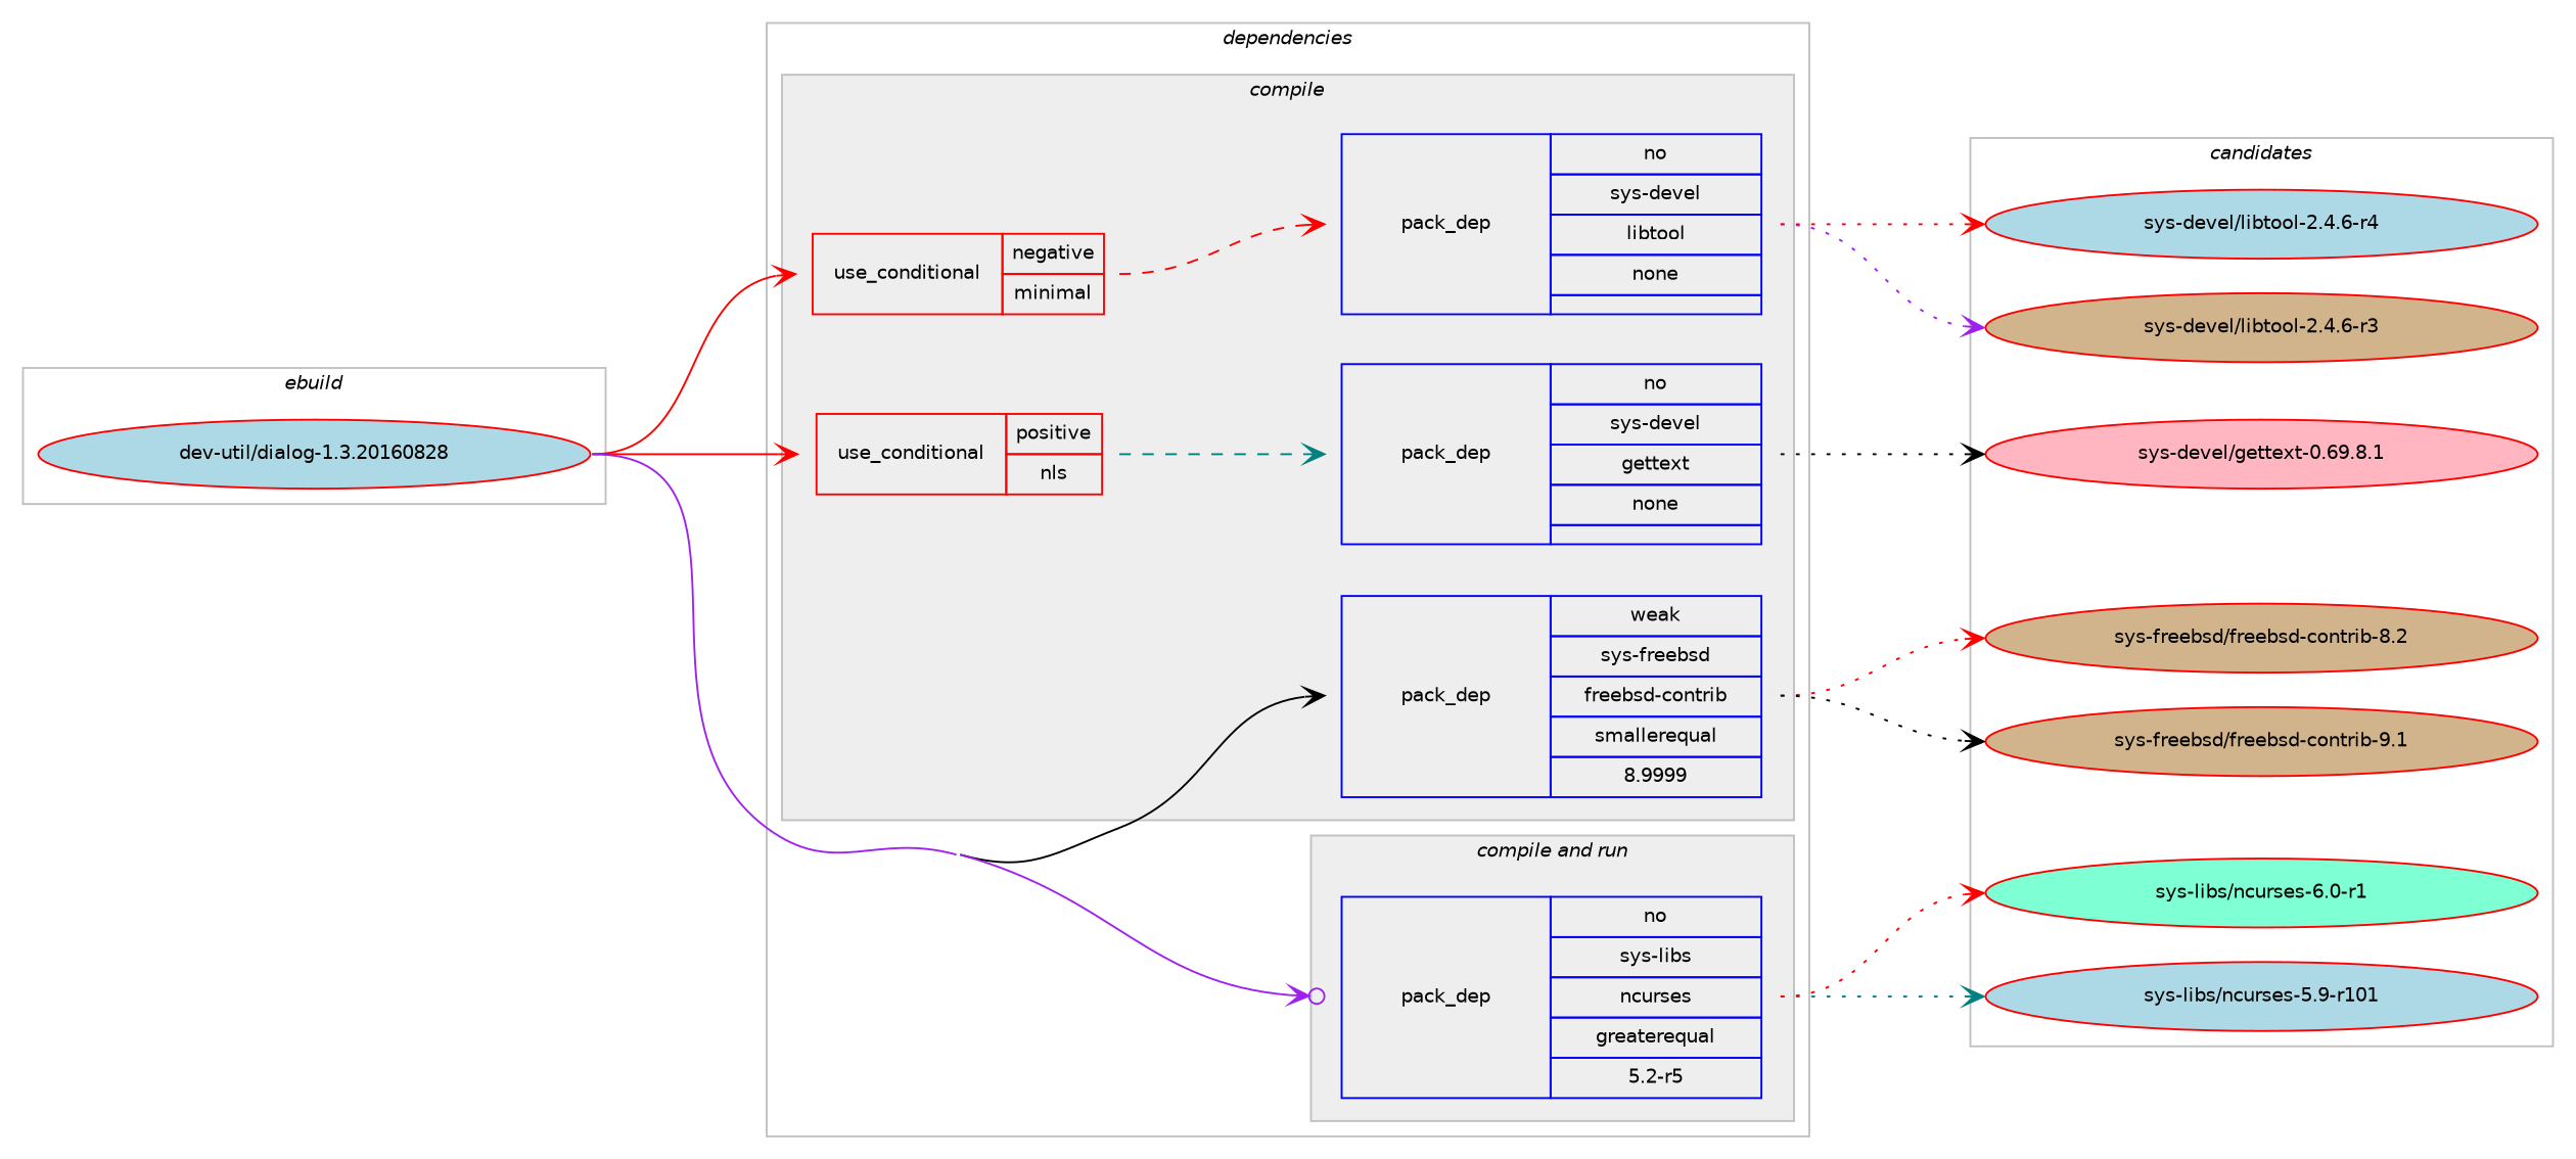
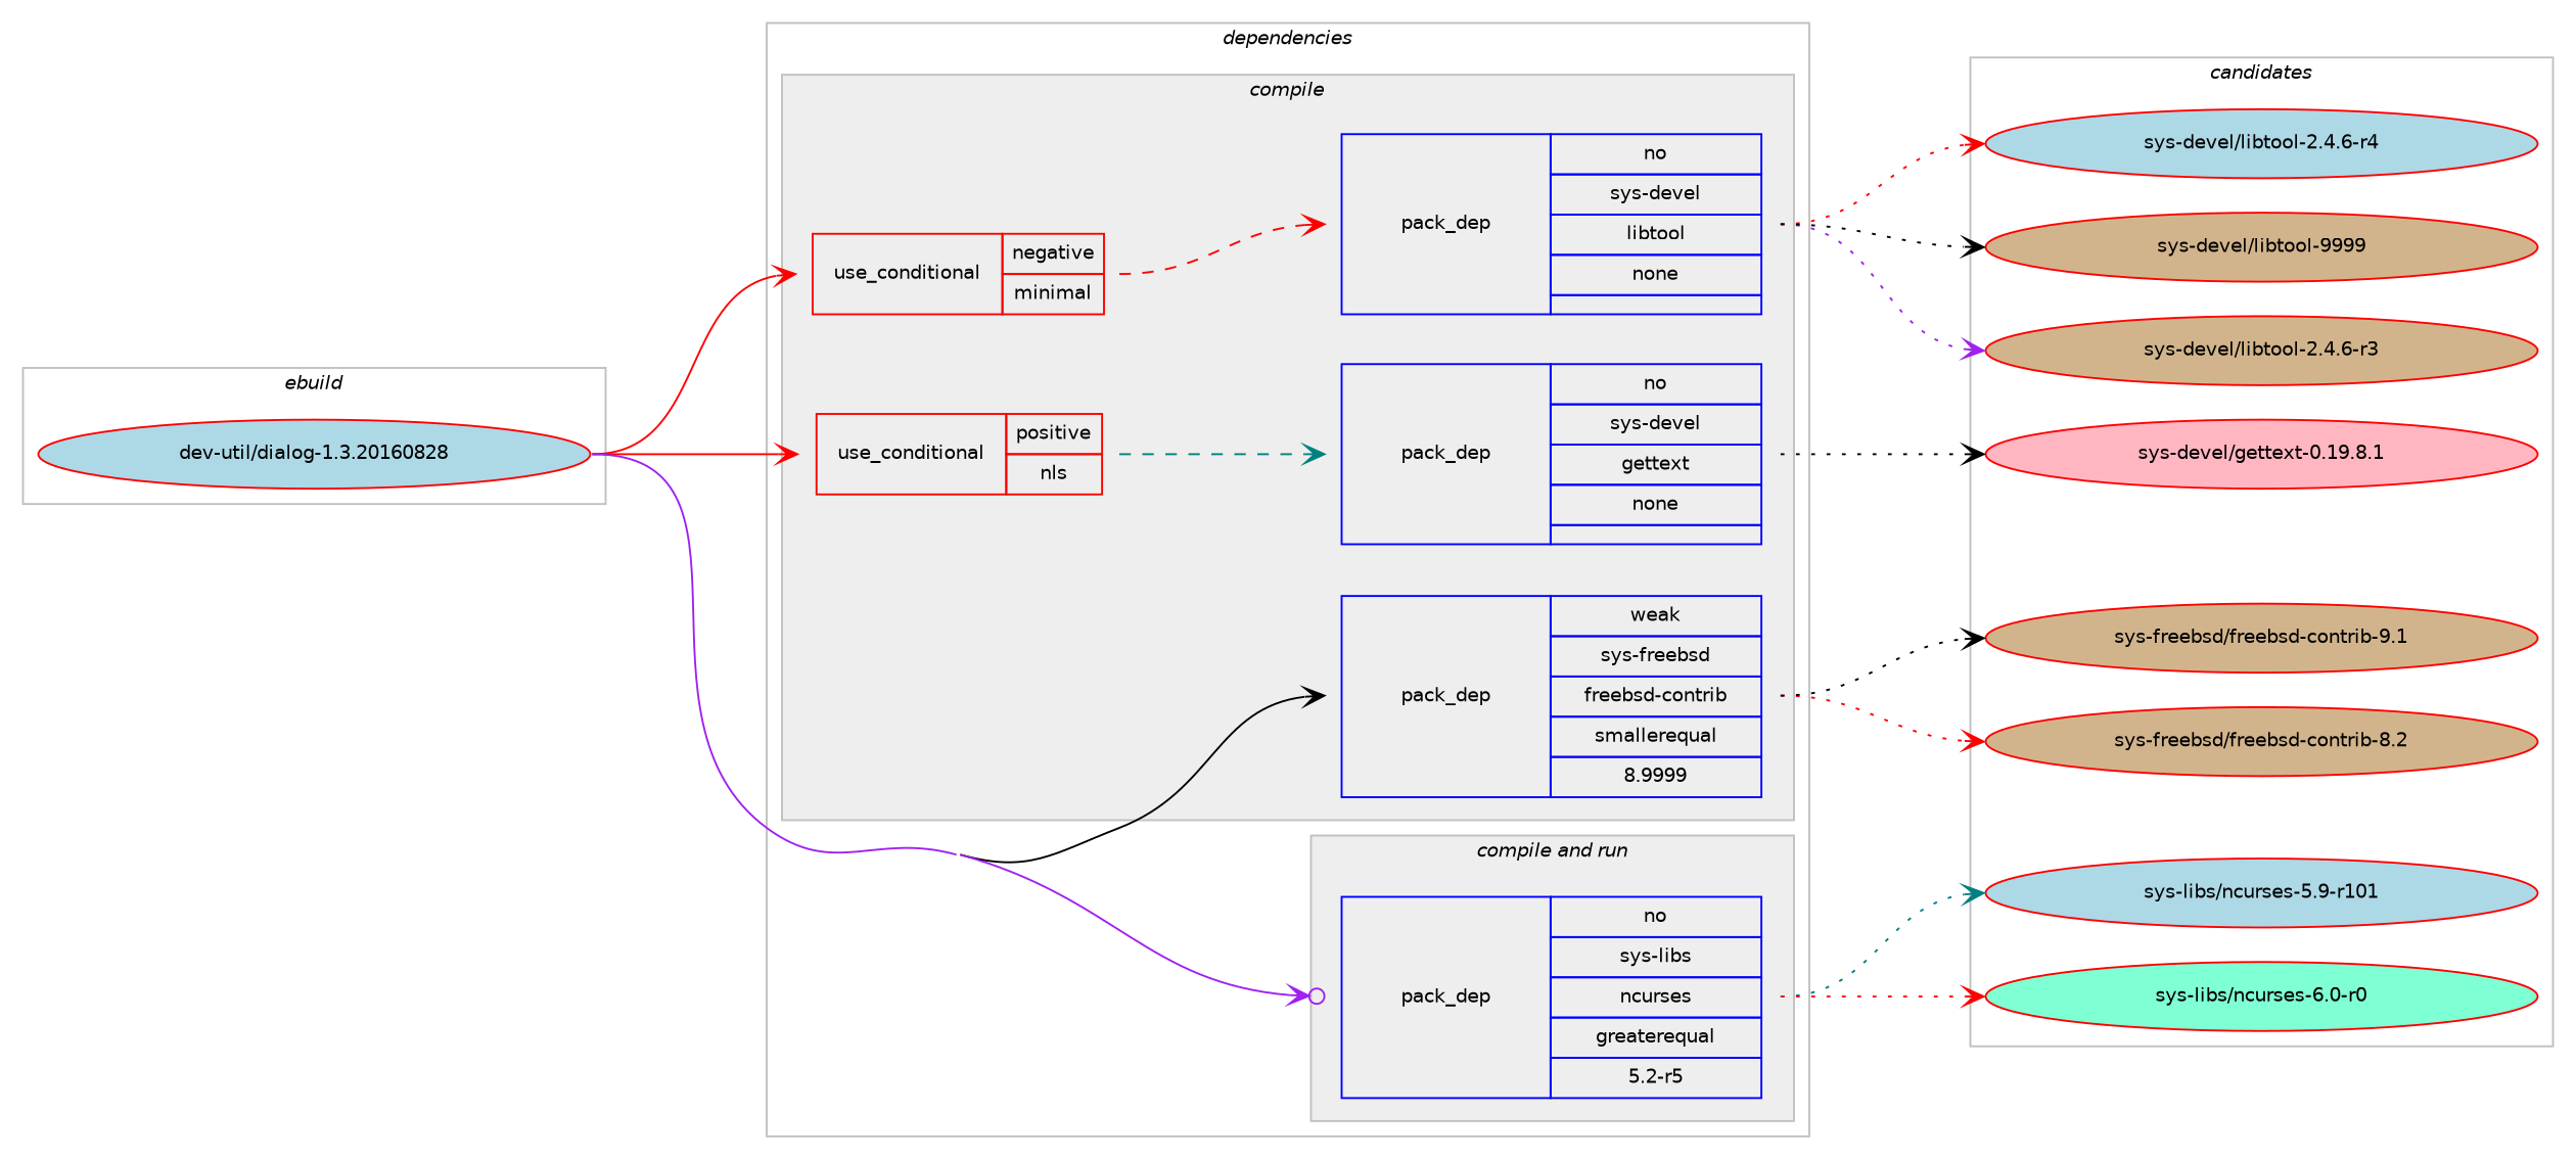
  digraph {
    compound=true
    concentrate=true
    fontname=Helvetica
    fontsize=10
    newrank=true
    rankdir=LR
    ranksep=1.5
    node [color=red fontname=Helvetica fontsize=10 style=filled]
    edge [arrowhead=vee color=red headport=w style=dotted tailport=e weight=100]
    n1 [fillcolor=lightblue label="dev-util/dialog-1.3.20160828" width=4]
    n2 [color=blue label=<<TABLE BORDER="0" CELLBORDER="1" CELLSPACING="0" CELLPADDING="4" WIDTH="220"><TR><TD ROWSPAN="6" CELLPADDING="30">pack_dep</TD></TR><TR><TD WIDTH="110">no</TD></TR><TR><TD>sys-devel</TD></TR><TR><TD>libtool</TD></TR><TR><TD>none</TD></TR><TR><TD></TD></TR></TABLE>> shape=none style=""]
    n3 [label=<<TABLE BORDER="0" CELLBORDER="1" CELLSPACING="0" CELLPADDING="4"><TR><TD ROWSPAN="3" CELLPADDING="10">use_conditional</TD></TR><TR><TD>negative</TD></TR><TR><TD>minimal</TD></TR></TABLE>> shape=none style=""]
    n4 [color=blue label=<<TABLE BORDER="0" CELLBORDER="1" CELLSPACING="0" CELLPADDING="4" WIDTH="220"><TR><TD ROWSPAN="6" CELLPADDING="30">pack_dep</TD></TR><TR><TD WIDTH="110">no</TD></TR><TR><TD>sys-devel</TD></TR><TR><TD>gettext</TD></TR><TR><TD>none</TD></TR><TR><TD></TD></TR></TABLE>> shape=none style=""]
    n5 [label=<<TABLE BORDER="0" CELLBORDER="1" CELLSPACING="0" CELLPADDING="4"><TR><TD ROWSPAN="3" CELLPADDING="10">use_conditional</TD></TR><TR><TD>positive</TD></TR><TR><TD>nls</TD></TR></TABLE>> shape=none style=""]
    n6 [color=blue label=<<TABLE BORDER="0" CELLBORDER="1" CELLSPACING="0" CELLPADDING="4" WIDTH="220"><TR><TD ROWSPAN="6" CELLPADDING="30">pack_dep</TD></TR><TR><TD WIDTH="110">weak</TD></TR><TR><TD>sys-freebsd</TD></TR><TR><TD>freebsd-contrib</TD></TR><TR><TD>smallerequal</TD></TR><TR><TD>8.9999</TD></TR></TABLE>> shape=none style=""]
    n7 [color=blue label=<<TABLE BORDER="0" CELLBORDER="1" CELLSPACING="0" CELLPADDING="4" WIDTH="220"><TR><TD ROWSPAN="6" CELLPADDING="30">pack_dep</TD></TR><TR><TD WIDTH="110">no</TD></TR><TR><TD>sys-libs</TD></TR><TR><TD>ncurses</TD></TR><TR><TD>greaterequal</TD></TR><TR><TD>5.2-r5</TD></TR></TABLE>> shape=none style=""]
    n8 [fillcolor=tan label="sys-devel/libtool-2.4.6-r3" width=4]
    n9 [fillcolor=lightblue label="sys-devel/libtool-2.4.6-r4" width=4]
+   n10 [fillcolor=tan label="sys-devel/libtool-9999" width=4]
    n11 [fillcolor=tan label="sys-freebsd/freebsd-contrib-8.2" width=4]
    n12 [fillcolor=tan label="sys-freebsd/freebsd-contrib-9.1" width=4]
-   n13 [fillcolor=lightpink label="sys-devel/gettext-0.69.8.1" width=4]
+   n13 [fillcolor=lightpink label="sys-devel/gettext-0.19.8.1" width=4]
    n14 [fillcolor=lightblue label="sys-libs/ncurses-5.9-r101" width=4]
-   n15 [fillcolor=aquamarine label="sys-libs/ncurses-6.0-r1" width=4]
+   n15 [fillcolor=aquamarine label="sys-libs/ncurses-6.0-r0" width=4]
    subgraph cluster_1 {
      color=gray
      label=<<i>ebuild</i>>
      rank=same
      n1
    }
    subgraph cluster_2 {
      color=gray
      label=<<i>dependencies</i>>
      subgraph cluster_3 {
        color=gray
        fillcolor="#eeeeee"
        label=<<i>compile</i>>
        style=filled
        subgraph sub_4 {
          color=gray
          fillcolor="#eeeeee"
          label=<<i>compile</i>>
          style=filled
          n5
          subgraph sub_5 {
            color=gray
            fillcolor="#eeeeee"
            label=<<i>compile</i>>
            style=filled
            n4
          }
        }
        subgraph sub_6 {
          color=gray
          fillcolor="#eeeeee"
          label=<<i>compile</i>>
          style=filled
          n3
          subgraph sub_7 {
            color=gray
            fillcolor="#eeeeee"
            label=<<i>compile</i>>
            style=filled
            n2
          }
        }
        subgraph sub_8 {
          color=gray
          fillcolor="#eeeeee"
          label=<<i>compile</i>>
          style=filled
          n6
        }
      }
      subgraph cluster_9 {
        color=gray
        fillcolor="#eeeeee"
        label=<<i>compile and run</i>>
        style=filled
        subgraph sub_10 {
          color=gray
          fillcolor="#eeeeee"
          label=<<i>compile and run</i>>
          style=filled
          n7
        }
      }
      subgraph cluster_11 {
        color=gray
        fillcolor="#eeeeee"
        label=<<i>run</i>>
        style=filled
      }
    }
    subgraph cluster_12 {
      color=gray
      label=<<i>candidates</i>>
      rank=same
      subgraph sub_13 {
        color=black
        label=<<i>candidates</i>>
        nodesep=1
        rank=same
        n8
        n9
+       n10
      }
      subgraph sub_14 {
        color=black
        label=<<i>candidates</i>>
        nodesep=1
        rank=same
        n11
        n12
      }
      subgraph sub_15 {
        color=black
        label=<<i>candidates</i>>
        nodesep=1
        rank=same
        n13
      }
      subgraph sub_16 {
        color=black
        label=<<i>candidates</i>>
        nodesep=1
        rank=same
        n14
        n15
      }
    }
    n1 -> n3 [style=solid weight=20]
    n1 -> n5 [style=solid weight=20]
    n1 -> n6 [color=black style=solid weight=20]
    n1 -> n7 [arrowhead=odotvee color=purple style=solid weight=20]
    n2 -> n8 [color=purple]
    n2 -> n9
+   n2 -> n10 [color=black]
    n3 -> n2 [style=dashed weight=20]
    n4 -> n13 [color=black]
    n5 -> n4 [color=teal style=dashed weight=20]
    n6 -> n11
    n6 -> n12 [color=black]
    n7 -> n14 [color=teal]
    n7 -> n15
  }
